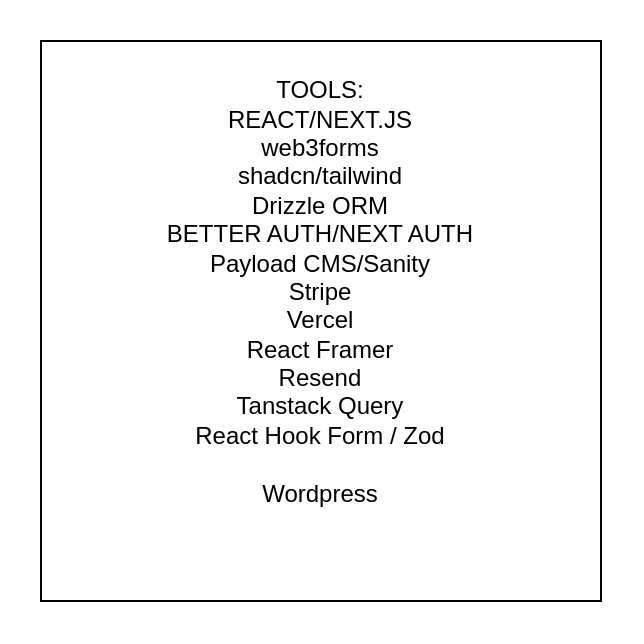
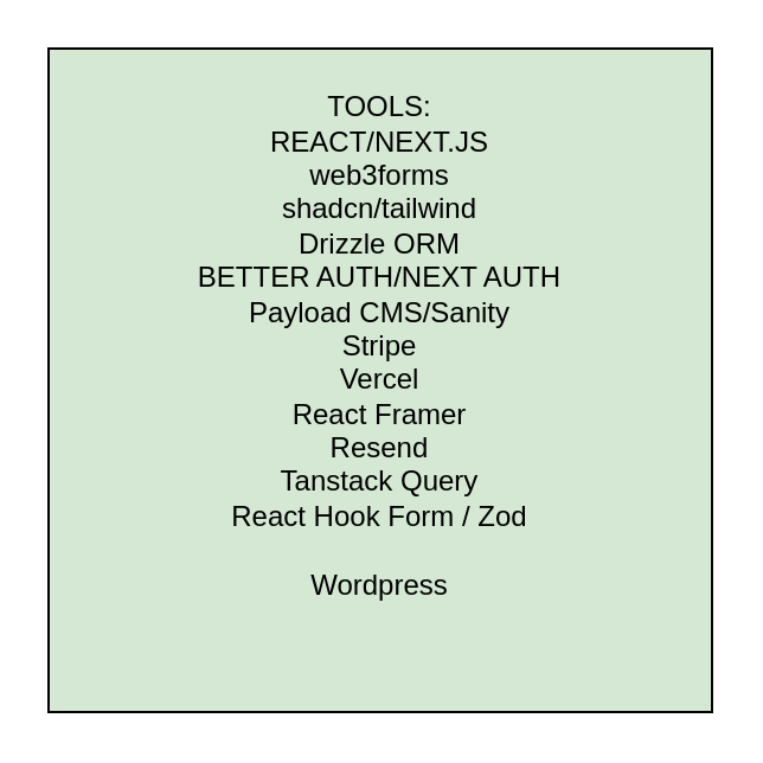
  <mxCell id="0" />
  <mxCell id="1" parent="0" />
- <mxCell id="2" value="&lt;div&gt;TOOLS:&lt;/div&gt;&lt;div&gt;REACT/NEXT.JS&lt;/div&gt;&lt;div&gt;web3forms&lt;/div&gt;&lt;div&gt;shadcn/tailwind&lt;/div&gt;&lt;div&gt;Drizzle ORM&lt;/div&gt;&lt;div&gt;BETTER AUTH/NEXT AUTH&lt;br&gt;&lt;/div&gt;&lt;div&gt;Payload CMS/Sanity&lt;/div&gt;&lt;div&gt;Stripe&lt;/div&gt;&lt;div&gt;Vercel&lt;/div&gt;&lt;div&gt;React Framer&lt;/div&gt;&lt;div&gt;Resend&lt;/div&gt;&lt;div&gt;Tanstack Query&lt;/div&gt;&lt;div&gt;React Hook Form / Zod&lt;br&gt;&lt;/div&gt;&lt;div&gt;&lt;br&gt;&lt;/div&gt;&lt;div&gt;Wordpress&lt;br&gt;&lt;/div&gt;&lt;div&gt;&lt;br&gt;&lt;/div&gt;&lt;div&gt;&lt;br&gt;&lt;/div&gt;" style="rounded=0;whiteSpace=wrap;html=1;" vertex="1" parent="1"><mxGeometry x="20" y="20" width="280" height="280" as="geometry" /></mxCell>
+ <mxCell id="2" value="&lt;div&gt;TOOLS:&lt;/div&gt;&lt;div&gt;REACT/NEXT.JS&lt;/div&gt;&lt;div&gt;web3forms&lt;/div&gt;&lt;div&gt;shadcn/tailwind&lt;/div&gt;&lt;div&gt;Drizzle ORM&lt;/div&gt;&lt;div&gt;BETTER AUTH/NEXT AUTH&lt;br&gt;&lt;/div&gt;&lt;div&gt;Payload CMS/Sanity&lt;/div&gt;&lt;div&gt;Stripe&lt;/div&gt;&lt;div&gt;Vercel&lt;/div&gt;&lt;div&gt;React Framer&lt;/div&gt;&lt;div&gt;Resend&lt;/div&gt;&lt;div&gt;Tanstack Query&lt;/div&gt;&lt;div&gt;React Hook Form / Zod&lt;br&gt;&lt;/div&gt;&lt;div&gt;&lt;br&gt;&lt;/div&gt;&lt;div&gt;Wordpress&lt;br&gt;&lt;/div&gt;&lt;div&gt;&lt;br&gt;&lt;/div&gt;&lt;div&gt;&lt;br&gt;&lt;/div&gt;" style="rounded=0;whiteSpace=wrap;html=1;fillColor=#d5e8d4;" vertex="1" parent="1"><mxGeometry x="20" y="20" width="280" height="280" as="geometry" /></mxCell>
